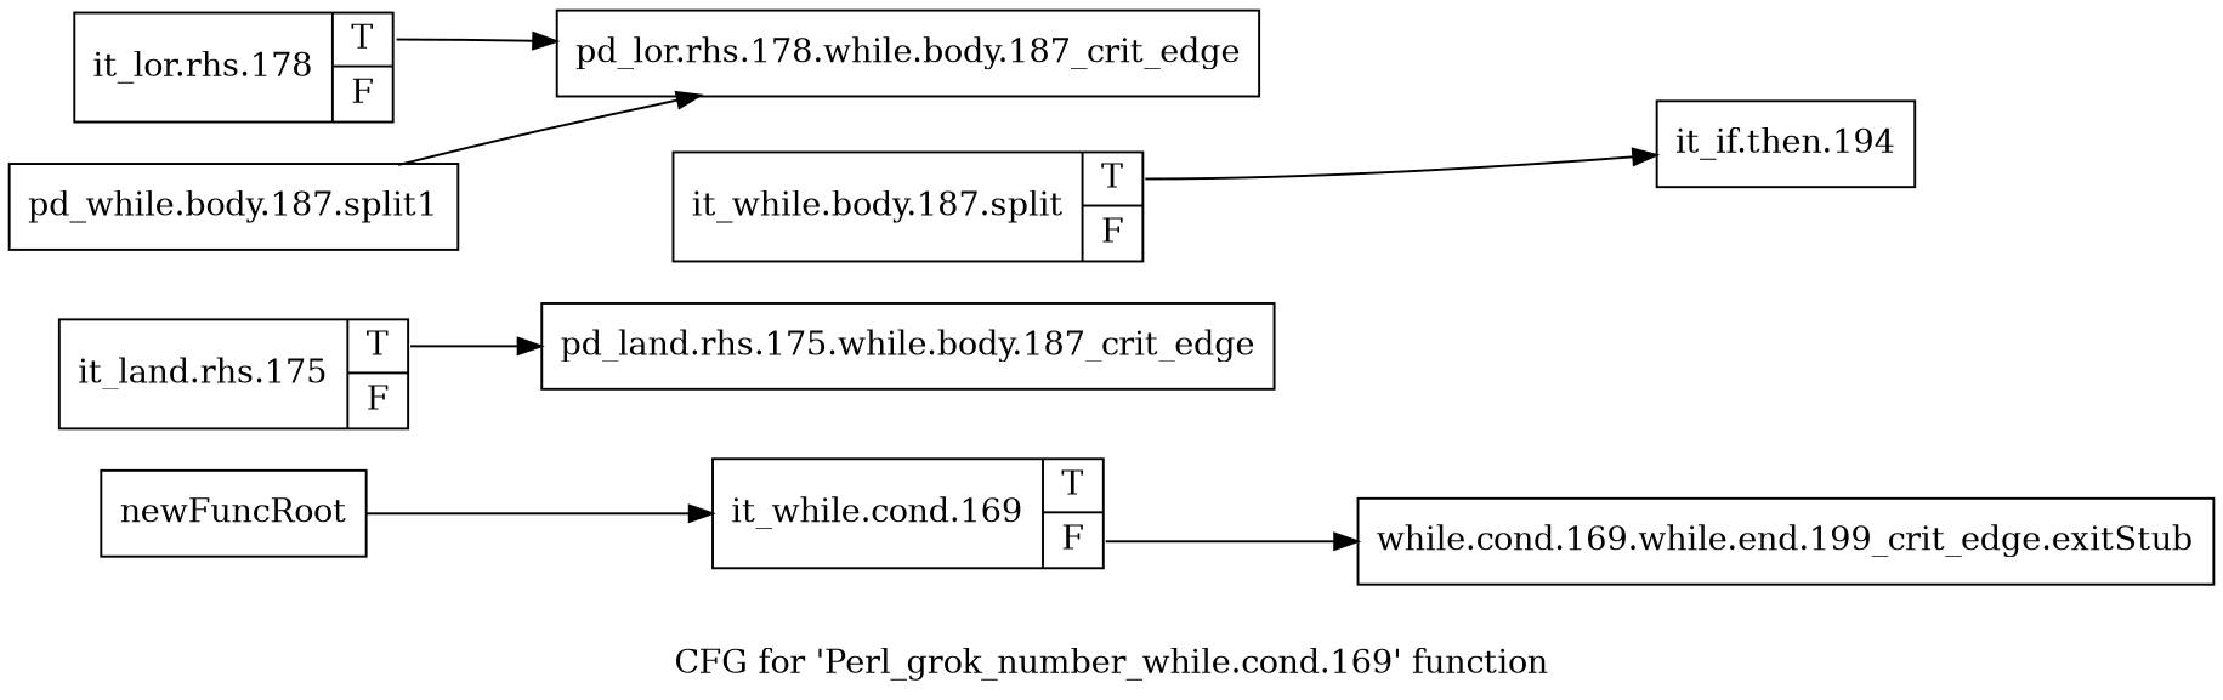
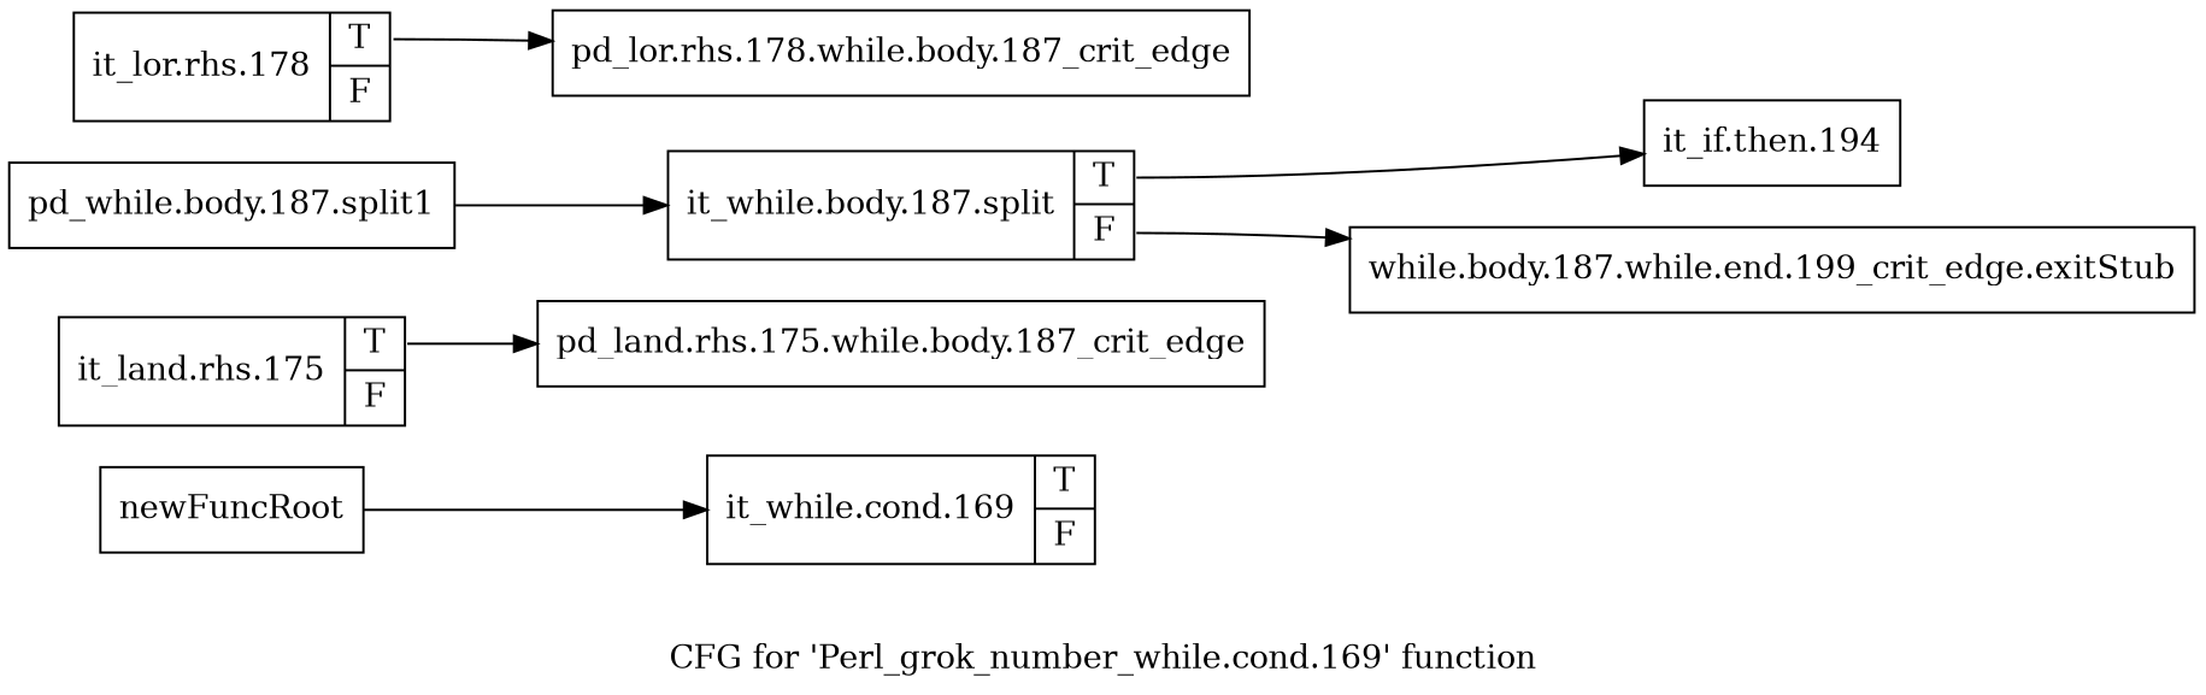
  digraph {
    label="CFG for 'Perl_grok_number_while.cond.169' function"
    rankdir=LR
    node [shape=record]
    edge [tailport=s0]
    n1 [label="{newFuncRoot}"]
    n2 [label="{it_while.cond.169|{<s0>T|<s1>F}}"]
-   n3 [label="{while.cond.169.while.end.199_crit_edge.exitStub}"]
    n4 [label="{it_land.rhs.175|{<s0>T|<s1>F}}"]
    n5 [label="{pd_land.rhs.175.while.body.187_crit_edge}"]
+   n6 [label="{while.body.187.while.end.199_crit_edge.exitStub}"]
    n7 [label="{it_lor.rhs.178|{<s0>T|<s1>F}}"]
    n8 [label="{pd_lor.rhs.178.while.body.187_crit_edge}"]
    n9 [label="{pd_while.body.187.split1}"]
    n10 [label="{it_while.body.187.split|{<s0>T|<s1>F}}"]
    n11 [label="{it_if.then.194}"]
    n1 -> n2 [tailport=""]
-   n2 -> n3 [tailport=s1]
    n4 -> n5
    n7 -> n8
-   n9 -> n8 [tailport=""]
+   n9 -> n10 [tailport=""]
+   n10 -> n6 [tailport=s1]
    n10 -> n11
  }
